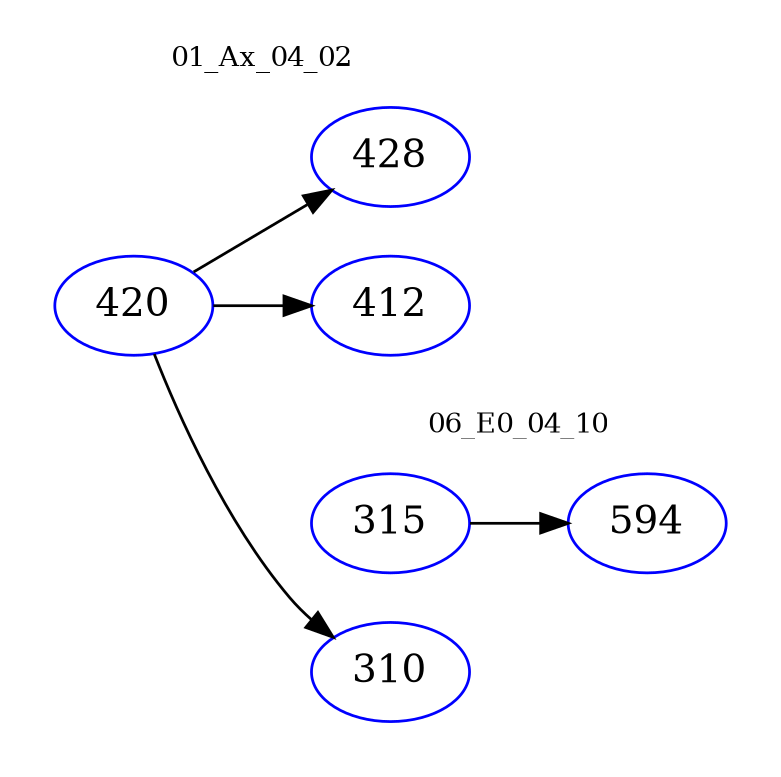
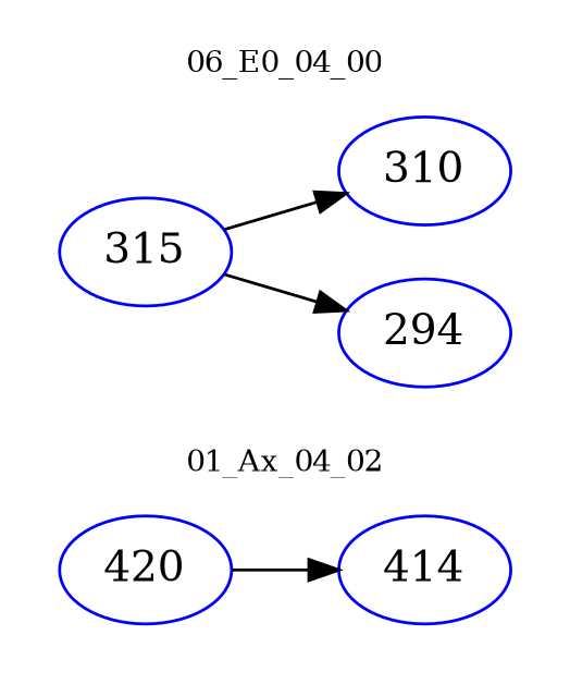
  digraph {
    rankdir=LR
    node [color=blue]
    edge [color=black]
    n1 [label=420]
-   n2 [label=412]
-   n3 [label=428]
+   n2 [label=414]
    n4 [label=315]
-   n5 [label=594]
+   n5 [label=294]
    n6 [label=310]
    subgraph cluster_1 {
      color=white
      fontsize=10
      label="01_Ax_04_02"
      n1
      n2
-     n3
    }
    subgraph cluster_2 {
      color=white
      fontsize=10
-     label="06_E0_04_10"
+     label="06_E0_04_00"
      n4
      n5
      n6
    }
    n1 -> n2
-   n1 -> n3
    n4 -> n5
-   n1 -> n6
+   n4 -> n6
  }
